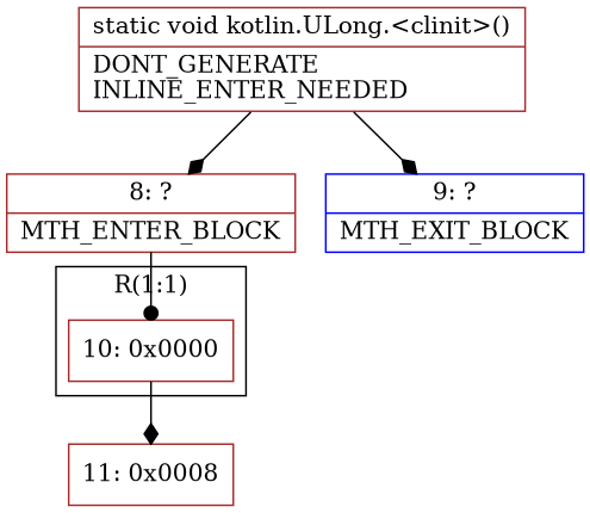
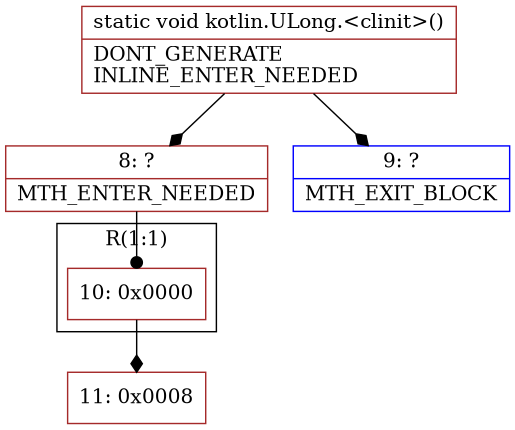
  digraph {
    node [color=brown shape=record]
    edge [arrowhead=diamond]
    n1 [label="{10\:\ 0x0000}"]
    n2 [label="{11\:\ 0x0008}"]
-   n3 [label="{8\:\ ?|MTH_ENTER_BLOCK\l}"]
+   n3 [label="{8\:\ ?|MTH_ENTER_NEEDED\l}"]
    n4 [color=blue label="{9\:\ ?|MTH_EXIT_BLOCK\l}"]
    n5 [label="{static void kotlin.ULong.\<clinit\>()  | DONT_GENERATE\lINLINE_ENTER_NEEDED\l}"]
    subgraph cluster_1 {
      label="R(1:1)"
      n1
    }
    n1 -> n2
    n3 -> n1 [arrowhead=dot]
    n5 -> n3
    n5 -> n4
  }
